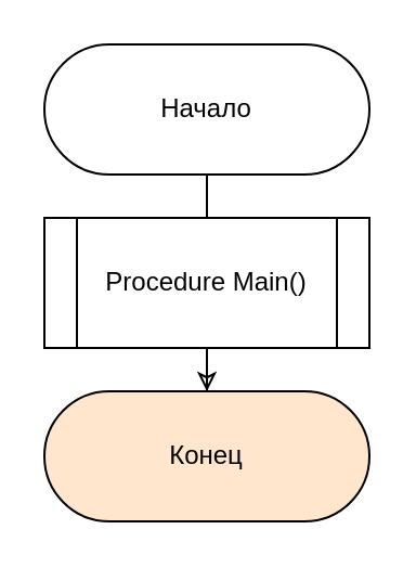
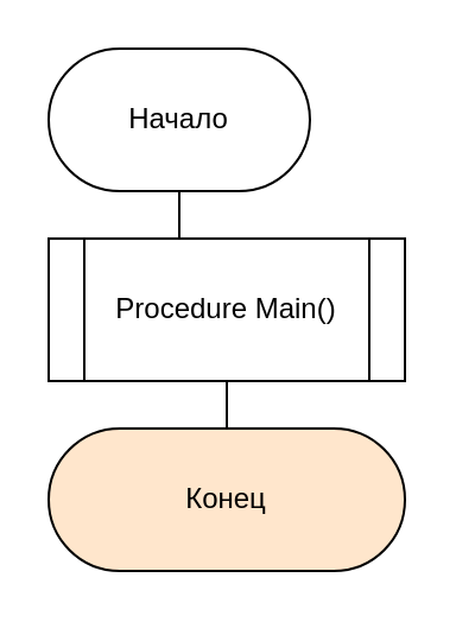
  <mxCell id="0" />
  <mxCell id="1" parent="0" />
  <mxCell id="2" style="edgeStyle=orthogonalEdgeStyle;rounded=0;orthogonalLoop=1;jettySize=auto;html=1;entryX=0.5;entryY=0;entryDx=0;entryDy=0;endArrow=none;endFill=0;" edge="1" parent="1" source="3" target="6"><mxGeometry relative="1" as="geometry" /></mxCell>
- <mxCell id="3" value="Начало" style="rounded=1;whiteSpace=wrap;html=1;arcSize=50;" vertex="1" parent="1"><mxGeometry x="20" y="20" width="150" height="60" as="geometry" /></mxCell>
+ <mxCell id="3" value="Начало" style="rounded=1;whiteSpace=wrap;html=1;arcSize=50;" vertex="1" parent="1"><mxGeometry x="20" y="20" width="110" height="60" as="geometry" /></mxCell>
  <mxCell id="4" value="Конец" style="rounded=1;whiteSpace=wrap;html=1;arcSize=50;fillColor=#ffe6cc;" vertex="1" parent="1"><mxGeometry x="20" y="180" width="150" height="60" as="geometry" /></mxCell>
- <mxCell id="5" style="edgeStyle=orthogonalEdgeStyle;rounded=0;orthogonalLoop=1;jettySize=auto;html=1;entryX=0.5;entryY=0;entryDx=0;entryDy=0;endArrow=classic;endFill=0;" edge="1" parent="1" source="6" target="4"><mxGeometry relative="1" as="geometry" /></mxCell>
+ <mxCell id="5" style="edgeStyle=orthogonalEdgeStyle;rounded=0;orthogonalLoop=1;jettySize=auto;html=1;entryX=0.5;entryY=0;entryDx=0;entryDy=0;endArrow=none;endFill=0;" edge="1" parent="1" source="6" target="4"><mxGeometry relative="1" as="geometry" /></mxCell>
  <mxCell id="6" value="Procedure Main()" style="shape=process;whiteSpace=wrap;html=1;backgroundOutline=1;" vertex="1" parent="1"><mxGeometry x="20" y="100" width="150" height="60" as="geometry" /></mxCell>
